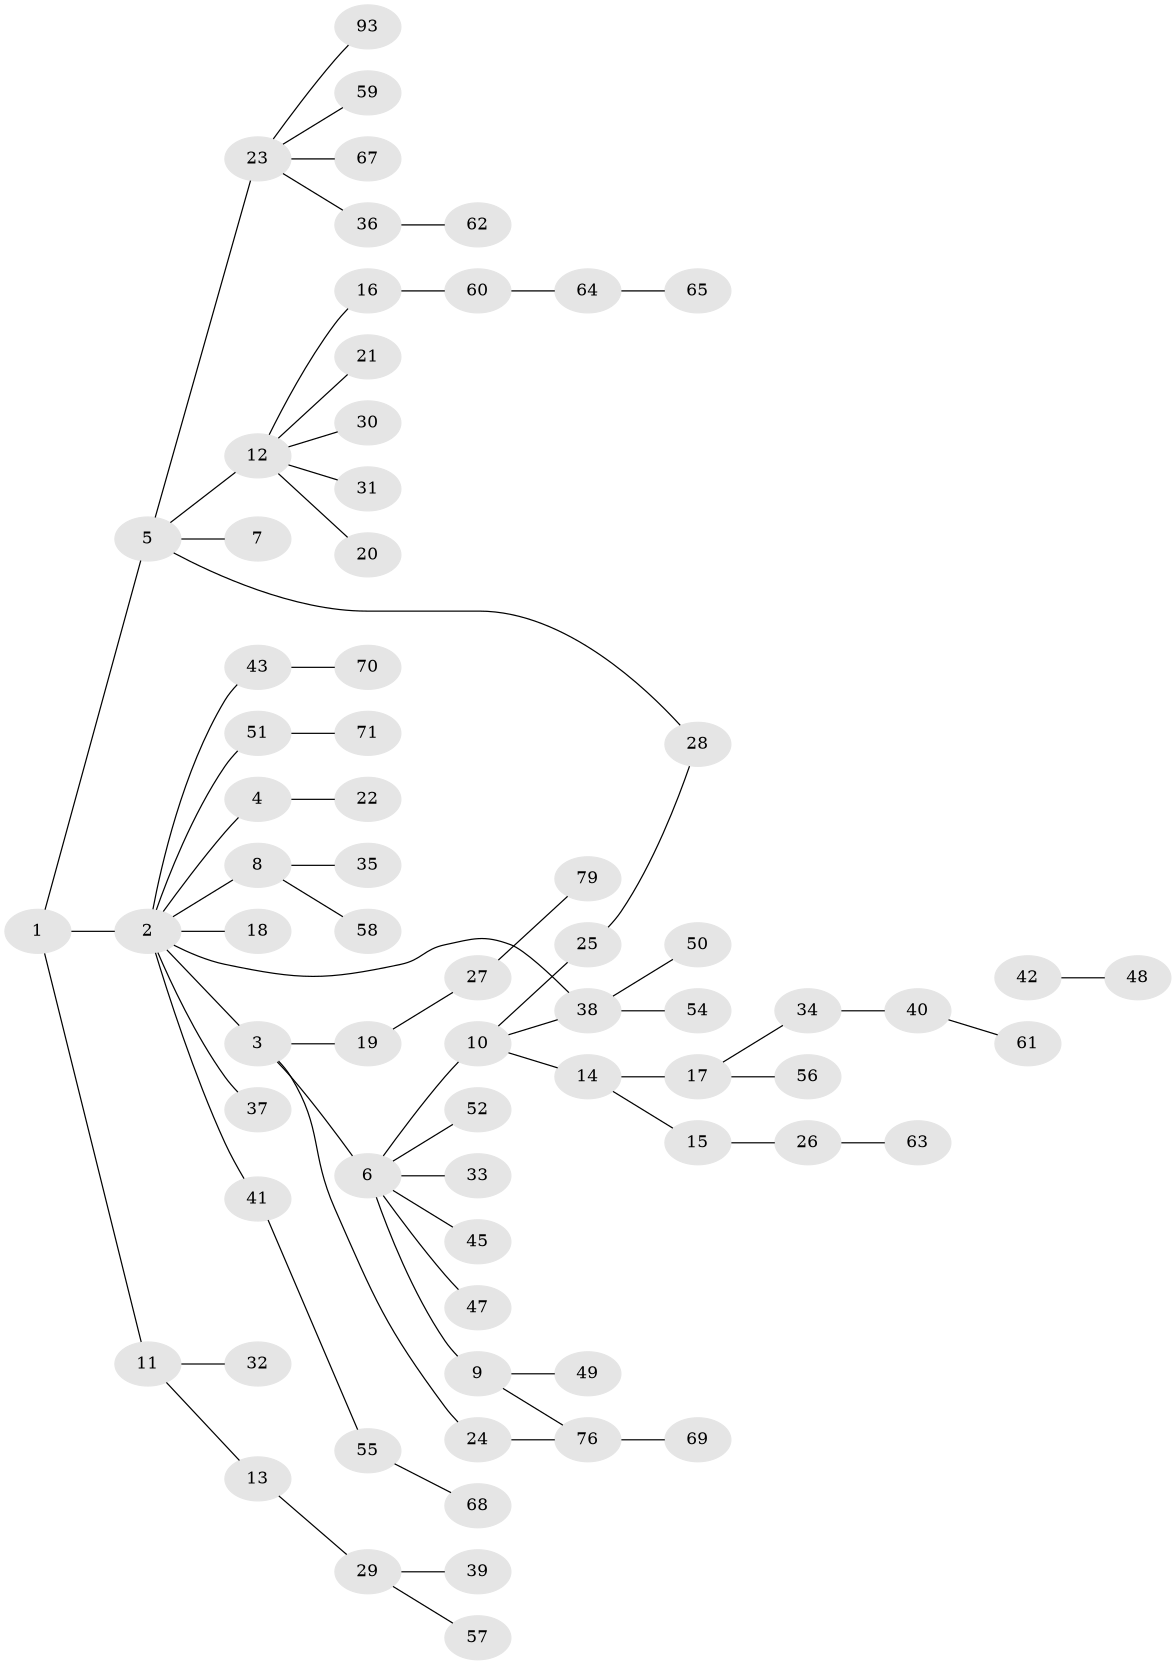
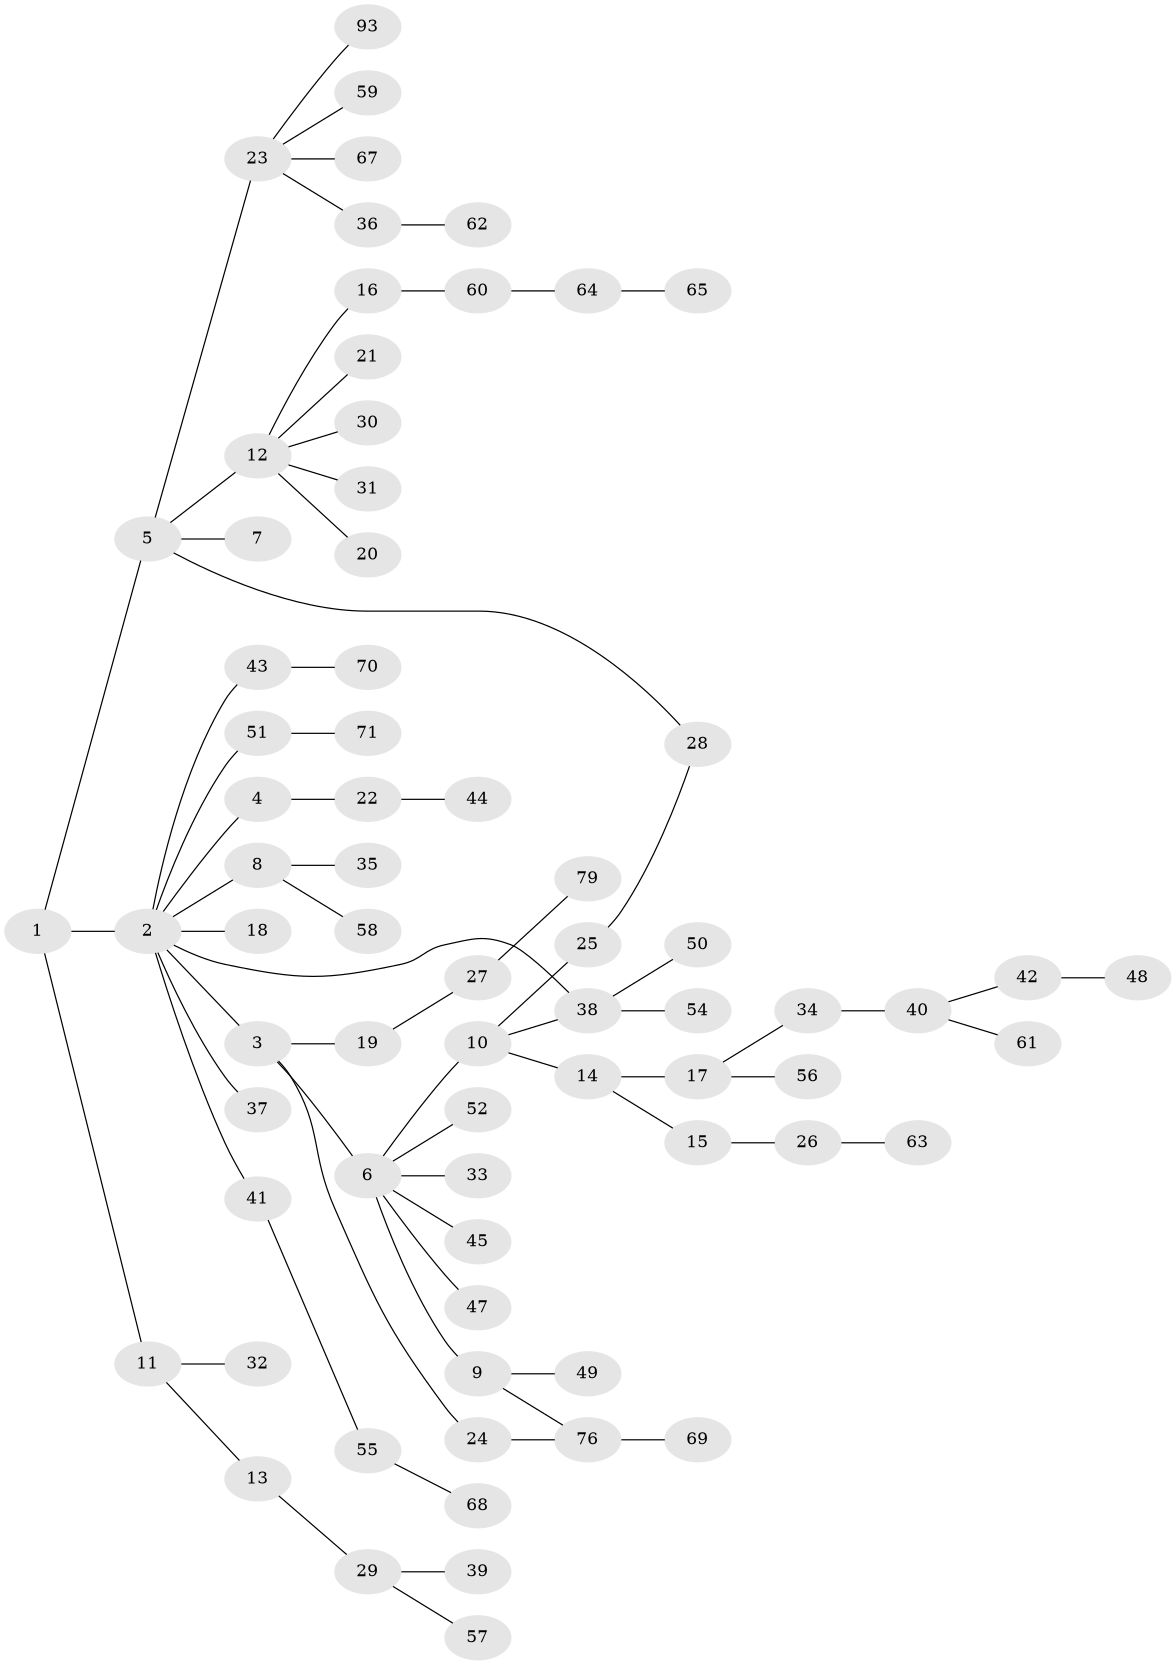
  graph {
    rankdir=LR
    node [color=gray90 style=filled]
    1
    2
    5
    11
    3
    4
    8
    18
    37
    38
    41
    43
    51
    7
    12
    23
    28
    13
    32
    6
    19
    24
    22
    35
    58
    50
    54
    55
    70
    71
    9
    10
    33
    45
    47
    52
    27
    n38 [label=76]
+   44
    16
    20
    21
    30
    31
    36
    n46 [label=93]
    59
    67
    49
    14
    25
    69
    15
    17
    29
    60
    39
    57
    26
    34
    56
    63
    64
    40
    n65 [label=79]
    62
    42
    61
    48
    68
    65
    1 -- 2
    1 -- 5
    1 -- 11
    2 -- 3
    2 -- 4
    2 -- 8
    2 -- 18
    2 -- 37
    2 -- 38
    2 -- 41
    2 -- 43
    2 -- 51
    5 -- 7
    5 -- 12
    5 -- 23
    5 -- 28
    11 -- 13
    11 -- 32
    3 -- 6
    3 -- 19
    3 -- 24
    4 -- 22
    8 -- 35
    8 -- 58
    38 -- 50
    38 -- 54
    41 -- 55
    43 -- 70
    51 -- 71
    12 -- 16
    12 -- 20
    12 -- 21
    12 -- 30
    12 -- 31
    23 -- 36
    23 -- n46
    23 -- 59
    23 -- 67
    13 -- 29
    6 -- 9
    6 -- 10
    6 -- 33
    6 -- 45
    6 -- 47
    6 -- 52
    19 -- 27
    24 -- n38
+   22 -- 44
    55 -- 68
    9 -- n38
    9 -- 49
    10 -- 38
    10 -- 14
    10 -- 25
    27 -- n65
    n38 -- 69
    16 -- 60
    36 -- 62
    14 -- 15
    14 -- 17
    25 -- 28
    15 -- 26
    17 -- 34
    17 -- 56
    29 -- 39
    29 -- 57
    60 -- 64
    26 -- 63
    34 -- 40
    64 -- 65
+   40 -- 42
    40 -- 61
    42 -- 48
  }
